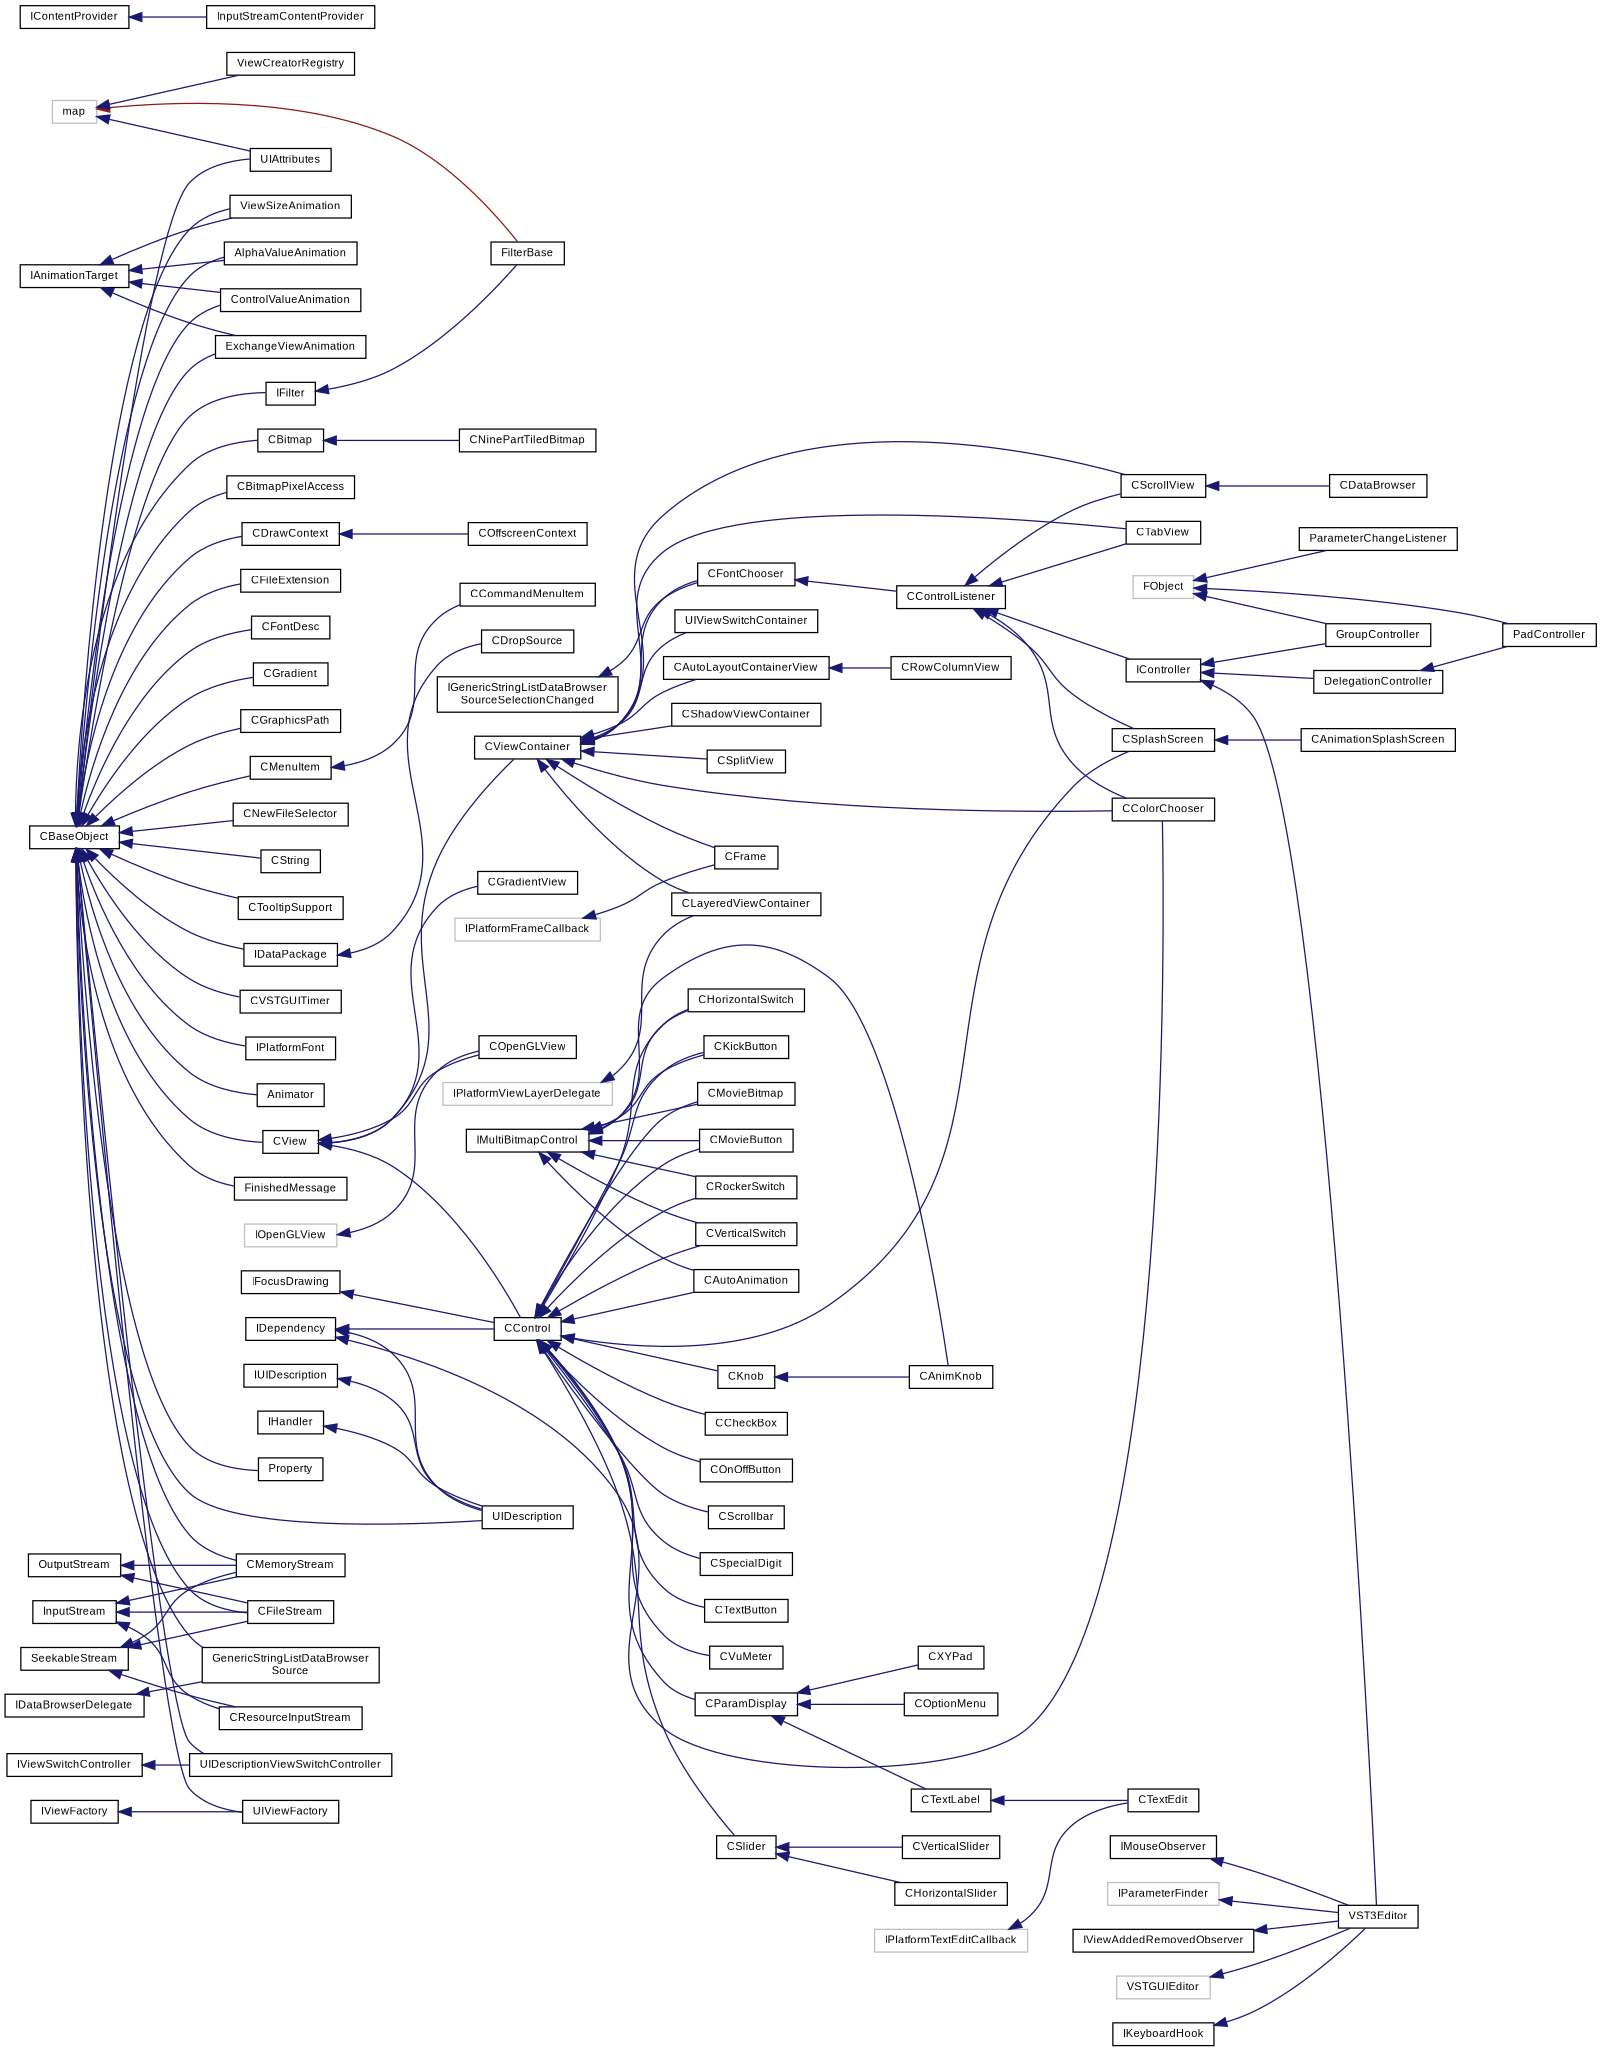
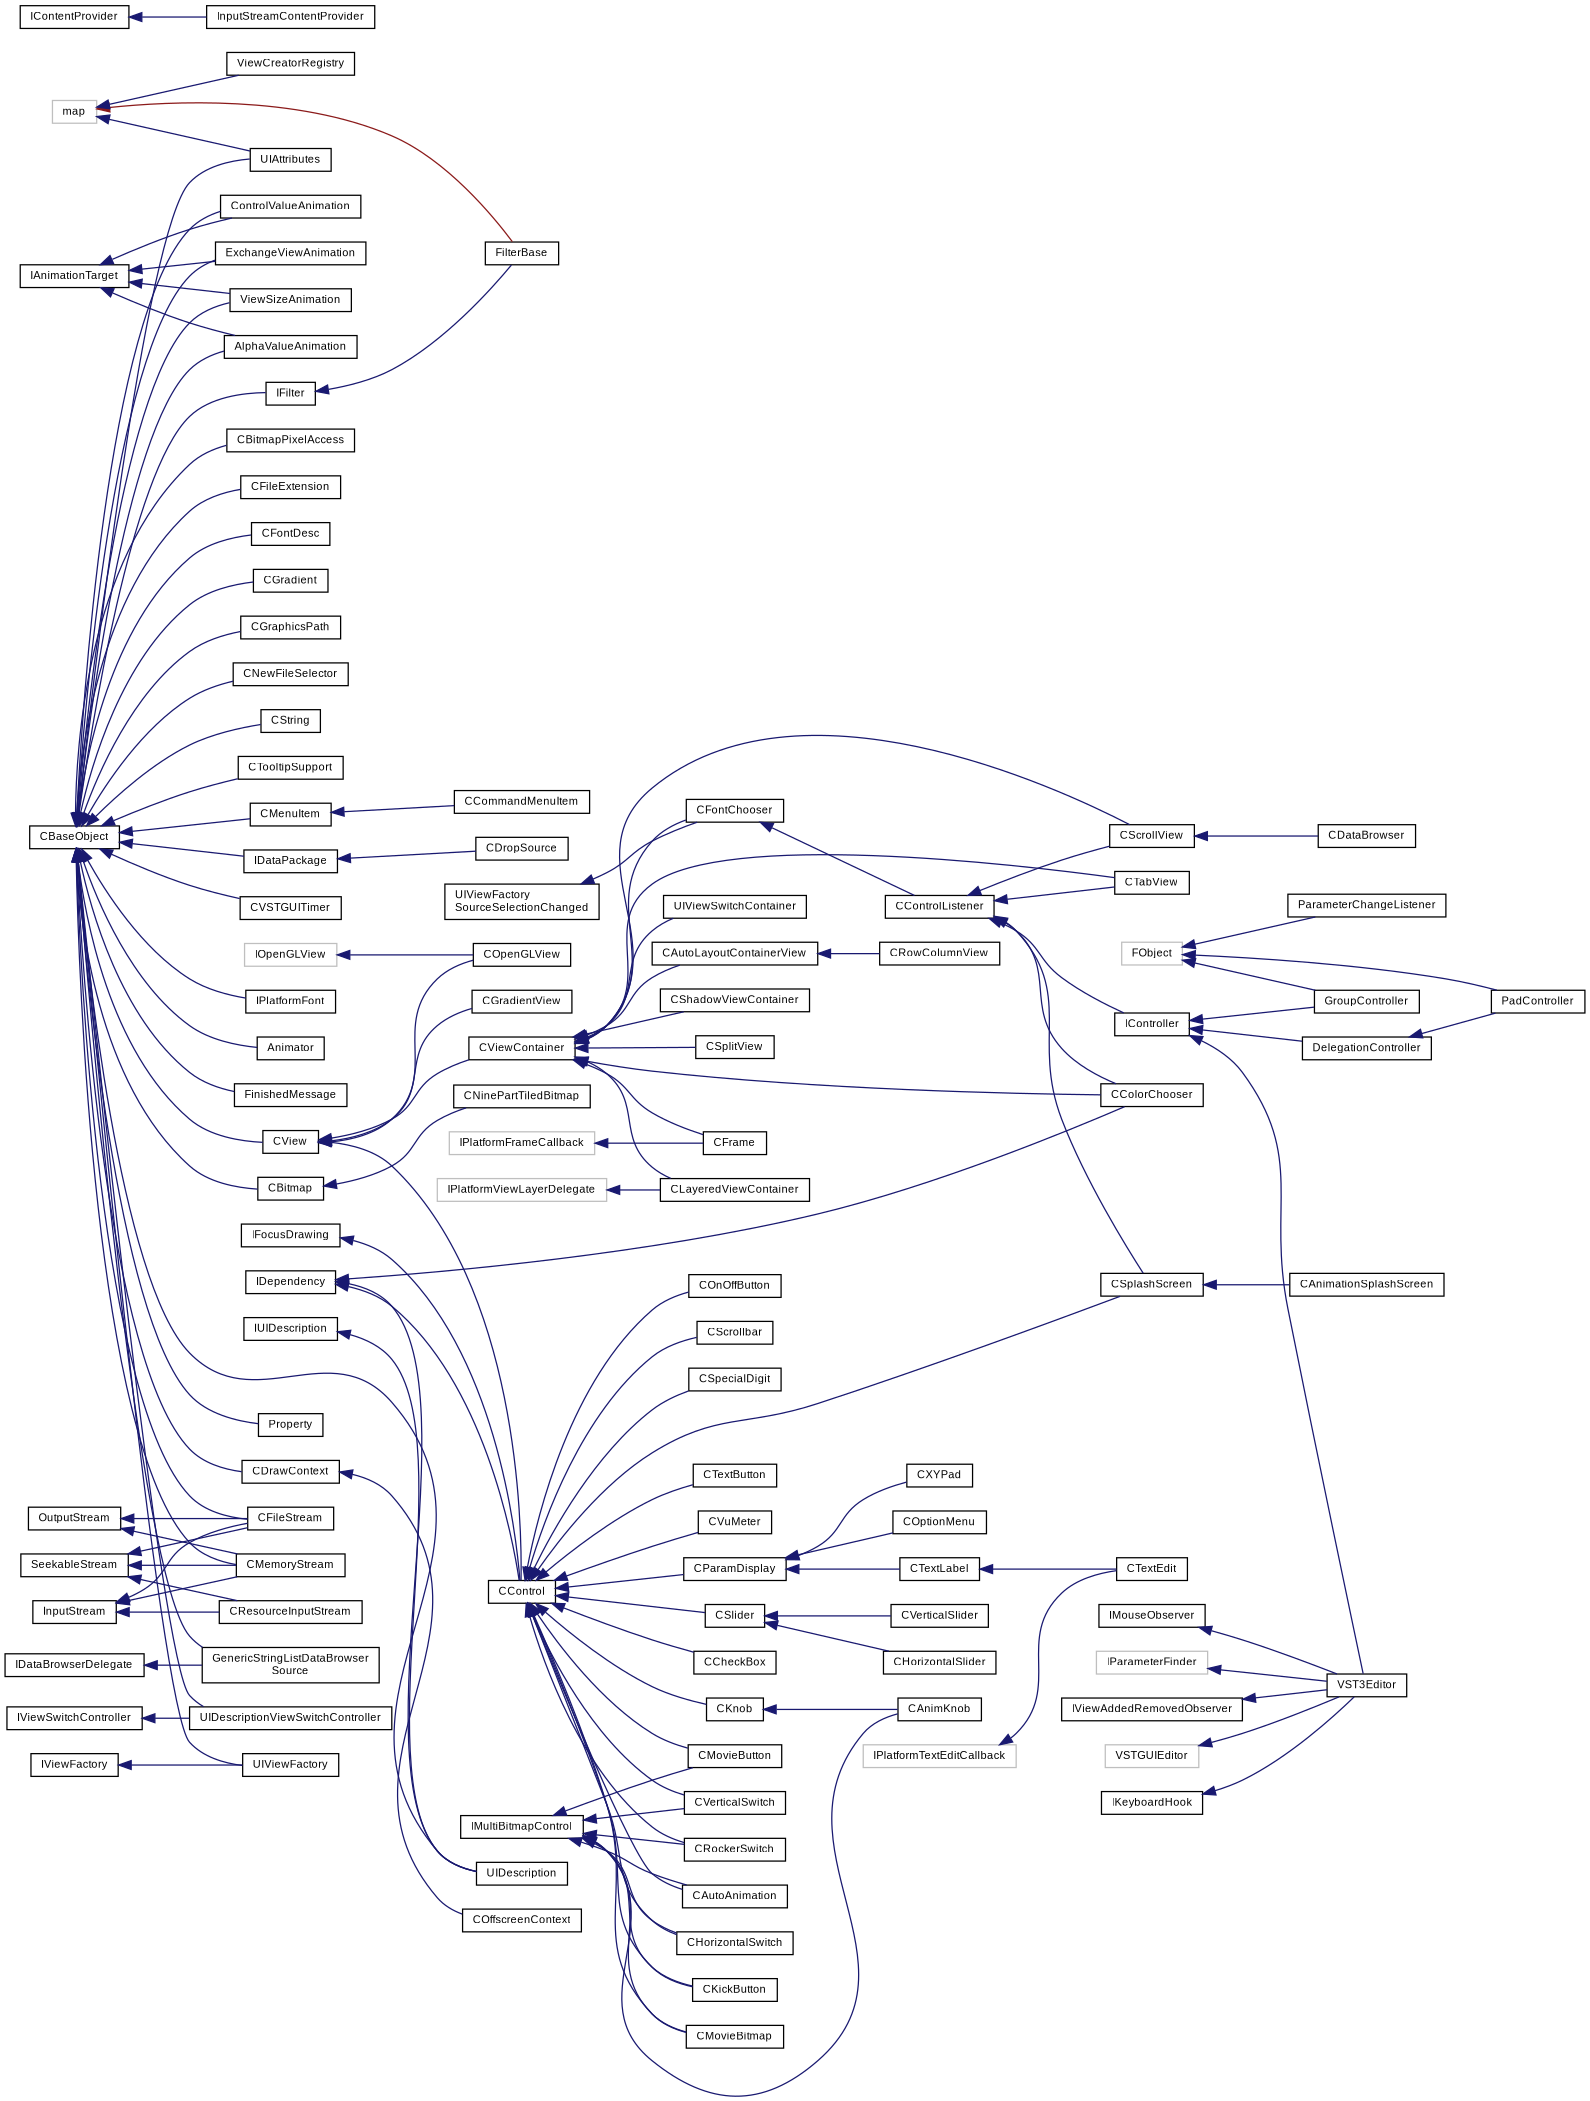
  digraph {
    rankdir=LR
    node [color=black fontname=Arial fontsize=9 shape=record]
    edge [color=midnightblue dir=back fontname=Arial fontsize=9 labelfontname=Arial labelfontsize=9 style=solid]
    n1 [height=0.2 label=CBaseObject width=0.4]
    n2 [height=0.2 label=AlphaValueAnimation width=0.4]
    n3 [height=0.2 label=Animator width=0.4]
    n4 [height=0.2 label=ControlValueAnimation width=0.4]
    n5 [height=0.2 label=ExchangeViewAnimation width=0.4]
    n6 [height=0.2 label=FinishedMessage width=0.4]
    n7 [height=0.2 label=ViewSizeAnimation width=0.4]
    n8 [height=0.2 label=IFilter width=0.4]
    n9 [height=0.2 label=Property width=0.4]
    n10 [height=0.2 label=CBitmap width=0.4]
    n11 [height=0.2 label=CBitmapPixelAccess width=0.4]
    n12 [height=0.2 label=CDrawContext width=0.4]
    n13 [height=0.2 label=CFileExtension width=0.4]
    n14 [height=0.2 label=CFileStream width=0.4]
    n15 [height=0.2 label=CFontDesc width=0.4]
    n16 [height=0.2 label=CGradient width=0.4]
    n17 [height=0.2 label=CGraphicsPath width=0.4]
    n18 [height=0.2 label=CMemoryStream width=0.4]
    n19 [height=0.2 label=CMenuItem width=0.4]
    n20 [height=0.2 label=CNewFileSelector width=0.4]
    n21 [height=0.2 label=CString width=0.4]
    n22 [height=0.2 label=CTooltipSupport width=0.4]
    n23 [height=0.2 label=CView width=0.4]
    n24 [height=0.2 label=CVSTGUITimer width=0.4]
    n25 [height=0.2 label="GenericStringListDataBrowser\lSource" width=0.4]
    n26 [height=0.2 label=IDataPackage width=0.4]
    n27 [height=0.2 label=IPlatformFont width=0.4]
    n28 [height=0.2 label=UIAttributes width=0.4]
    n29 [height=0.2 label=UIDescription width=0.4]
    n30 [height=0.2 label=UIDescriptionViewSwitchController width=0.4]
    n31 [height=0.2 label=UIViewFactory width=0.4]
    n32 [height=0.2 label=FilterBase width=0.4]
    n33 [height=0.2 label=CNinePartTiledBitmap width=0.4]
    n34 [height=0.2 label=COffscreenContext width=0.4]
    n35 [height=0.2 label=CCommandMenuItem width=0.4]
    n36 [height=0.2 label=CControl width=0.4]
    n37 [height=0.2 label=CGradientView width=0.4]
    n38 [height=0.2 label=COpenGLView width=0.4]
    n39 [height=0.2 label=CViewContainer width=0.4]
    n40 [height=0.2 label=CDropSource width=0.4]
    n41 [height=0.2 label=CAutoAnimation width=0.4]
    n42 [height=0.2 label=CCheckBox width=0.4]
    n43 [height=0.2 label=CHorizontalSwitch width=0.4]
    n44 [height=0.2 label=CKickButton width=0.4]
    n45 [height=0.2 label=CKnob width=0.4]
    n46 [height=0.2 label=CMovieBitmap width=0.4]
    n47 [height=0.2 label=CMovieButton width=0.4]
    n48 [height=0.2 label=COnOffButton width=0.4]
    n49 [height=0.2 label=CParamDisplay width=0.4]
    n50 [height=0.2 label=CRockerSwitch width=0.4]
    n51 [height=0.2 label=CScrollbar width=0.4]
    n52 [height=0.2 label=CSlider width=0.4]
    n53 [height=0.2 label=CSpecialDigit width=0.4]
    n54 [height=0.2 label=CSplashScreen width=0.4]
    n55 [height=0.2 label=CTextButton width=0.4]
    n56 [height=0.2 label=CVerticalSwitch width=0.4]
    n57 [height=0.2 label=CVuMeter width=0.4]
    n58 [height=0.2 label=CAutoLayoutContainerView width=0.4]
    n59 [height=0.2 label=CColorChooser width=0.4]
    n60 [height=0.2 label=CFontChooser width=0.4]
    n61 [height=0.2 label=CFrame width=0.4]
    n62 [height=0.2 label=CLayeredViewContainer width=0.4]
    n63 [height=0.2 label=CScrollView width=0.4]
    n64 [height=0.2 label=CShadowViewContainer width=0.4]
    n65 [height=0.2 label=CSplitView width=0.4]
    n66 [height=0.2 label=CTabView width=0.4]
    n67 [height=0.2 label=UIViewSwitchContainer width=0.4]
    n68 [height=0.2 label=CAnimKnob width=0.4]
    n69 [height=0.2 label=COptionMenu width=0.4]
    n70 [height=0.2 label=CTextLabel width=0.4]
    n71 [height=0.2 label=CXYPad width=0.4]
    n72 [height=0.2 label=CHorizontalSlider width=0.4]
    n73 [height=0.2 label=CVerticalSlider width=0.4]
    n74 [height=0.2 label=CAnimationSplashScreen width=0.4]
    n75 [height=0.2 label=CTextEdit width=0.4]
    n76 [height=0.2 label=CRowColumnView width=0.4]
    n77 [height=0.2 label=CControlListener width=0.4]
    n78 [height=0.2 label=CDataBrowser width=0.4]
    n79 [height=0.2 label=IController width=0.4]
    n80 [height=0.2 label=DelegationController width=0.4]
    n81 [height=0.2 label=GroupController width=0.4]
    n82 [height=0.2 label=VST3Editor width=0.4]
    n83 [height=0.2 label=PadController width=0.4]
    n84 [color=grey75 height=0.2 label=FObject width=0.4]
    n85 [height=0.2 label=ParameterChangeListener width=0.4]
    n86 [height=0.2 label=IAnimationTarget width=0.4]
    n87 [height=0.2 label=IContentProvider width=0.4]
    n88 [height=0.2 label=InputStreamContentProvider width=0.4]
    n89 [height=0.2 label=IDataBrowserDelegate width=0.4]
    n90 [height=0.2 label=IDependency width=0.4]
    n91 [height=0.2 label=IFocusDrawing width=0.4]
-   n92 [height=0.2 label="IGenericStringListDataBrowser\lSourceSelectionChanged" width=0.4]
-   n93 [height=0.2 label=IHandler width=0.4]
+   n92 [height=0.2 label="UIViewFactory\lSourceSelectionChanged" width=0.4]
    n94 [height=0.2 label=IKeyboardHook width=0.4]
    n95 [height=0.2 label=IMouseObserver width=0.4]
    n96 [height=0.2 label=IMultiBitmapControl width=0.4]
    n97 [height=0.2 label=InputStream width=0.4]
    n98 [height=0.2 label=CResourceInputStream width=0.4]
    n99 [color=grey75 height=0.2 label=IOpenGLView width=0.4]
    n100 [color=grey75 height=0.2 label=IParameterFinder width=0.4]
    n101 [color=grey75 height=0.2 label=IPlatformFrameCallback width=0.4]
    n102 [color=grey75 height=0.2 label=IPlatformTextEditCallback width=0.4]
    n103 [color=grey75 height=0.2 label=IPlatformViewLayerDelegate width=0.4]
    n104 [height=0.2 label=IUIDescription width=0.4]
    n105 [height=0.2 label=IViewAddedRemovedObserver width=0.4]
    n106 [height=0.2 label=IViewFactory width=0.4]
    n107 [height=0.2 label=IViewSwitchController width=0.4]
    n108 [color=grey75 height=0.2 label=map width=0.4]
    n109 [height=0.2 label=ViewCreatorRegistry width=0.4]
    n110 [height=0.2 label=OutputStream width=0.4]
    n111 [height=0.2 label=SeekableStream width=0.4]
    n112 [color=grey75 height=0.2 label=VSTGUIEditor width=0.4]
    n1 -> n2
    n1 -> n3
    n1 -> n4
    n1 -> n5
    n1 -> n6
    n1 -> n7
    n1 -> n8
    n1 -> n9
    n1 -> n10
    n1 -> n11
    n1 -> n12
    n1 -> n13
    n1 -> n14
    n1 -> n15
    n1 -> n16
    n1 -> n17
    n1 -> n18
    n1 -> n19
    n1 -> n20
    n1 -> n21
    n1 -> n22
    n1 -> n23
    n1 -> n24
    n1 -> n25
    n1 -> n26
    n1 -> n27
    n1 -> n28
    n1 -> n29
    n1 -> n30
    n1 -> n31
    n8 -> n32
    n10 -> n33
    n12 -> n34
    n19 -> n35
    n23 -> n36
    n23 -> n37
    n23 -> n38
    n23 -> n39
    n26 -> n40
    n36 -> n41
    n36 -> n42
    n36 -> n43
    n36 -> n44
    n36 -> n45
    n36 -> n46
    n36 -> n47
    n36 -> n48
    n36 -> n49
    n36 -> n50
    n36 -> n51
    n36 -> n52
    n36 -> n53
    n36 -> n54
    n36 -> n55
    n36 -> n56
    n36 -> n57
    n39 -> n58
    n39 -> n59
    n39 -> n60
    n39 -> n61
    n39 -> n62
    n39 -> n63
    n39 -> n64
    n39 -> n65
    n39 -> n66
    n39 -> n67
    n45 -> n68
    n49 -> n69
    n49 -> n70
    n49 -> n71
    n52 -> n72
    n52 -> n73
    n54 -> n74
    n58 -> n76
    n60 -> n77
    n63 -> n78
    n70 -> n75
    n77 -> n54
    n77 -> n59
    n77 -> n63
    n77 -> n66
    n77 -> n79
    n79 -> n80
    n79 -> n81
    n79 -> n82
    n80 -> n83
    n84 -> n81
    n84 -> n83
    n84 -> n85
    n86 -> n2
    n86 -> n4
    n86 -> n5
    n86 -> n7
    n87 -> n88
    n89 -> n25
    n90 -> n29
    n90 -> n36
    n90 -> n59
    n91 -> n36
    n92 -> n60
-   n93 -> n29
    n94 -> n82
    n95 -> n82
    n96 -> n41
    n96 -> n43
    n96 -> n44
    n96 -> n46
    n96 -> n47
    n96 -> n50
    n96 -> n56
    n96 -> n68
    n97 -> n14
    n97 -> n18
    n97 -> n98
    n99 -> n38
    n100 -> n82
    n101 -> n61
    n102 -> n75
    n103 -> n62
    n104 -> n29
    n105 -> n82
    n106 -> n31
    n107 -> n30
    n108 -> n28
    n108 -> n32 [color=firebrick4]
    n108 -> n109
    n110 -> n14
    n110 -> n18
    n111 -> n14
    n111 -> n18
    n111 -> n98
    n112 -> n82
  }
